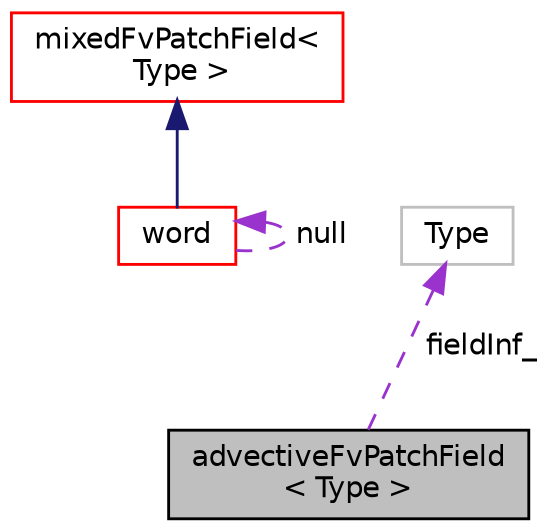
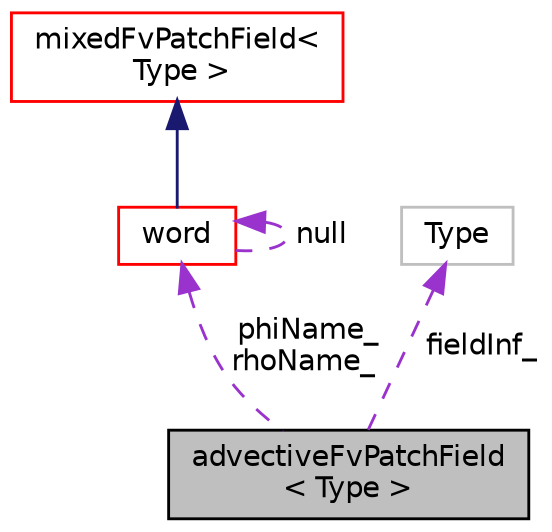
  digraph {
    node [color=red fontname=Helvetica fontsize=10 shape=record]
    edge [color=darkorchid3 dir=back fontname=Helvetica fontsize=10 labelfontname=Helvetica labelfontsize=10 style=dashed]
    n1 [color=black fillcolor=grey75 fontcolor=black height=0.2 label="advectiveFvPatchField\l\< Type \>" style=filled width=0.4]
    n2 [height=0.2 label="mixedFvPatchField\<\l Type \>" width=0.4]
    n3 [height=0.2 label=word width=0.4]
    n4 [color=grey75 height=0.2 label=Type width=0.4]
    n2 -> n3 [color=midnightblue style=solid]
+   n3 -> n1 [label=" phiName_\nrhoName_"]
    n3 -> n3 [label=" null"]
    n4 -> n1 [label=" fieldInf_"]
  }
